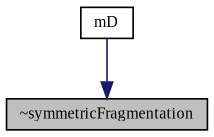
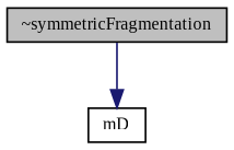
  digraph {
    rankdir=TB
    fontname="Liberation Serif"
    node [color=black fontname="Liberation Serif" fontsize=10 shape=record]
    n1 [fillcolor=grey75 fontcolor=black height=0.2 label="~symmetricFragmentation" style=filled width=0.4]
    n2 [height=0.2 label=mD width=0.4]
-   n2 -> n1 [color=midnightblue fontname="Liberation Serif" fontsize=10 labelfontname=Helvetica labelfontsize=10 style=solid]
+   n1 -> n2 [color=midnightblue fontname="Liberation Serif" fontsize=10 labelfontname=Helvetica labelfontsize=10 style=solid]
  }
